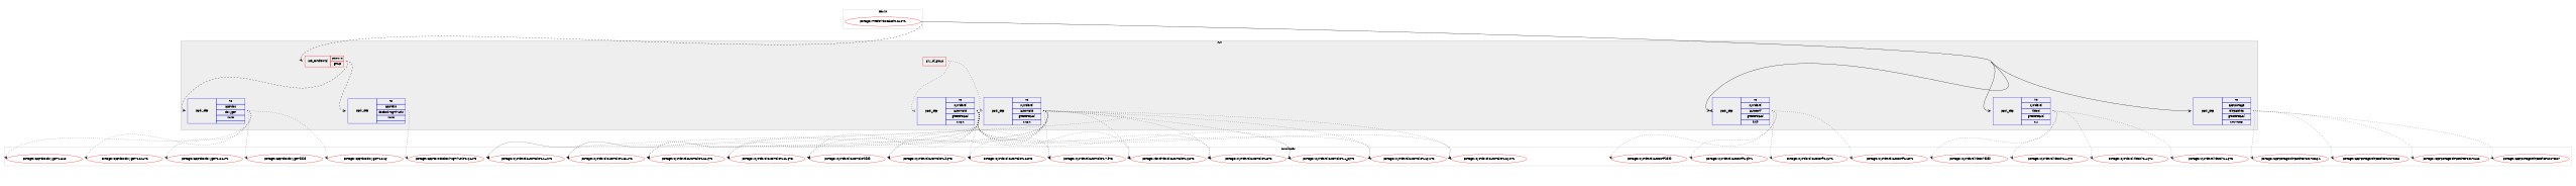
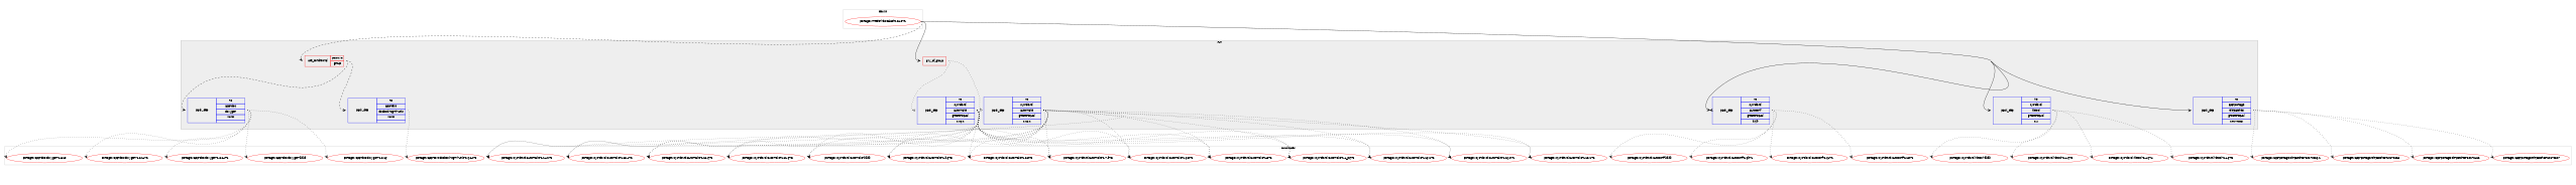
  digraph {
    compound=true
    concentrate=true
    fontname=Helvetica
    fontsize=10
    newrank=true
    rankdir=TB
    ranksep=1.5
    node [color=red fontname=Helvetica fontsize=10]
    edge [arrowhead=vee headport=w style=dotted tailport=e weight=100]
    n1 [label="portage://media-libs/cal3d-0.11.0-r1" width=4]
    n2 [color=blue label=<<TABLE BORDER="0" CELLBORDER="1" CELLSPACING="0" CELLPADDING="4" WIDTH="220"><TR><TD ROWSPAN="6" CELLPADDING="30">pack_dep</TD></TR><TR><TD WIDTH="110">no</TD></TR><TR><TD>sys-devel</TD></TR><TR><TD>automake</TD></TR><TR><TD>greaterequal</TD></TR><TR><TD>1.16.1</TD></TR></TABLE>> shape=none]
    n3 [color=blue label=<<TABLE BORDER="0" CELLBORDER="1" CELLSPACING="0" CELLPADDING="4" WIDTH="220"><TR><TD ROWSPAN="6" CELLPADDING="30">pack_dep</TD></TR><TR><TD WIDTH="110">no</TD></TR><TR><TD>sys-devel</TD></TR><TR><TD>automake</TD></TR><TR><TD>greaterequal</TD></TR><TR><TD>1.15.1</TD></TR></TABLE>> shape=none]
    n4 [label=<<TABLE BORDER="0" CELLBORDER="1" CELLSPACING="0" CELLPADDING="4"><TR><TD CELLPADDING="10">any_of_group</TD></TR></TABLE>> shape=none]
    n5 [color=blue label=<<TABLE BORDER="0" CELLBORDER="1" CELLSPACING="0" CELLPADDING="4" WIDTH="220"><TR><TD ROWSPAN="6" CELLPADDING="30">pack_dep</TD></TR><TR><TD WIDTH="110">no</TD></TR><TR><TD>app-doc</TD></TR><TR><TD>doxygen</TD></TR><TR><TD>none</TD></TR><TR><TD></TD></TR></TABLE>> shape=none]
    n6 [color=blue label=<<TABLE BORDER="0" CELLBORDER="1" CELLSPACING="0" CELLPADDING="4" WIDTH="220"><TR><TD ROWSPAN="6" CELLPADDING="30">pack_dep</TD></TR><TR><TD WIDTH="110">no</TD></TR><TR><TD>app-text</TD></TR><TR><TD>docbook-sgml-utils</TD></TR><TR><TD>none</TD></TR><TR><TD></TD></TR></TABLE>> shape=none]
    n7 [label=<<TABLE BORDER="0" CELLBORDER="1" CELLSPACING="0" CELLPADDING="4"><TR><TD ROWSPAN="3" CELLPADDING="10">use_conditional</TD></TR><TR><TD>positive</TD></TR><TR><TD>group</TD></TR></TABLE>> shape=none]
    n8 [color=blue label=<<TABLE BORDER="0" CELLBORDER="1" CELLSPACING="0" CELLPADDING="4" WIDTH="220"><TR><TD ROWSPAN="6" CELLPADDING="30">pack_dep</TD></TR><TR><TD WIDTH="110">no</TD></TR><TR><TD>app-portage</TD></TR><TR><TD>elt-patches</TD></TR><TR><TD>greaterequal</TD></TR><TR><TD>20170815</TD></TR></TABLE>> shape=none]
    n9 [color=blue label=<<TABLE BORDER="0" CELLBORDER="1" CELLSPACING="0" CELLPADDING="4" WIDTH="220"><TR><TD ROWSPAN="6" CELLPADDING="30">pack_dep</TD></TR><TR><TD WIDTH="110">no</TD></TR><TR><TD>sys-devel</TD></TR><TR><TD>autoconf</TD></TR><TR><TD>greaterequal</TD></TR><TR><TD>2.69</TD></TR></TABLE>> shape=none]
    n10 [color=blue label=<<TABLE BORDER="0" CELLBORDER="1" CELLSPACING="0" CELLPADDING="4" WIDTH="220"><TR><TD ROWSPAN="6" CELLPADDING="30">pack_dep</TD></TR><TR><TD WIDTH="110">no</TD></TR><TR><TD>sys-devel</TD></TR><TR><TD>libtool</TD></TR><TR><TD>greaterequal</TD></TR><TR><TD>2.4</TD></TR></TABLE>> shape=none]
    n11 [label="portage://sys-devel/automake-1.11.6-r3" width=4]
    n12 [label="portage://sys-devel/automake-1.12.6-r2" width=4]
    n13 [label="portage://sys-devel/automake-1.13.4-r2" width=4]
    n14 [label="portage://sys-devel/automake-1.14.1-r2" width=4]
+   n15 [label="portage://sys-devel/automake-1.15.1-r2" width=4]
    n16 [label="portage://sys-devel/automake-1.16.1-r1" width=4]
    n17 [label="portage://sys-devel/automake-1.16.1-r2" width=4]
    n18 [label="portage://sys-devel/automake-1.4_p6-r2" width=4]
    n19 [label="portage://sys-devel/automake-1.5-r2" width=4]
-   n20 [label="portage://devel-devel/automake-1.6.3-r2" width=4]
+   n20 [label="portage://sys-devel/automake-1.6.3-r2" width=4]
    n21 [label="portage://sys-devel/automake-1.7.9-r3" width=4]
    n22 [label="portage://sys-devel/automake-1.8.5-r5" width=4]
    n23 [label="portage://sys-devel/automake-1.9.6-r5" width=4]
    n24 [label="portage://sys-devel/automake-9999" width=4]
    n25 [label="portage://app-doc/doxygen-1.8.14-r1" width=4]
    n26 [label="portage://app-doc/doxygen-1.8.14-r2" width=4]
    n27 [label="portage://app-doc/doxygen-1.8.15" width=4]
    n28 [label="portage://app-doc/doxygen-1.8.16" width=4]
    n29 [label="portage://app-doc/doxygen-9999" width=4]
    n30 [label="portage://app-text/docbook-sgml-utils-0.6.14-r3" width=4]
    n31 [label="portage://app-portage/elt-patches-20170317" width=4]
    n32 [label="portage://app-portage/elt-patches-20170422" width=4]
    n33 [label="portage://app-portage/elt-patches-20170815" width=4]
    n34 [label="portage://app-portage/elt-patches-20170826.1" width=4]
    n35 [label="portage://sys-devel/autoconf-2.13-r1" width=4]
    n36 [label="portage://sys-devel/autoconf-2.64-r1" width=4]
    n37 [label="portage://sys-devel/autoconf-2.69-r4" width=4]
    n38 [label="portage://sys-devel/autoconf-9999" width=4]
    n39 [label="portage://sys-devel/libtool-2.4.6-r3" width=4]
    n40 [label="portage://sys-devel/libtool-2.4.6-r4" width=4]
    n41 [label="portage://sys-devel/libtool-2.4.6-r5" width=4]
    n42 [label="portage://sys-devel/libtool-9999" width=4]
    subgraph cluster_1 {
      color=gray
      label=<<i>ebuild</i>>
      rank=same
      n1
    }
    subgraph cluster_2 {
      color=gray
      label=<<i>dependencies</i>>
      subgraph cluster_3 {
        color=gray
        fillcolor="#eeeeee"
        label=<<i>compile</i>>
        style=filled
        subgraph sub_4 {
          color=gray
          fillcolor="#eeeeee"
          label=<<i>compile</i>>
          style=filled
          n4
          subgraph sub_5 {
            color=gray
            fillcolor="#eeeeee"
            label=<<i>compile</i>>
            style=filled
            n2
          }
          subgraph sub_6 {
            color=gray
            fillcolor="#eeeeee"
            label=<<i>compile</i>>
            style=filled
            n3
          }
        }
        subgraph sub_7 {
          color=gray
          fillcolor="#eeeeee"
          label=<<i>compile</i>>
          style=filled
          n7
          subgraph sub_8 {
            color=gray
            fillcolor="#eeeeee"
            label=<<i>compile</i>>
            style=filled
            n5
          }
          subgraph sub_9 {
            color=gray
            fillcolor="#eeeeee"
            label=<<i>compile</i>>
            style=filled
            n6
          }
        }
        subgraph sub_10 {
          color=gray
          fillcolor="#eeeeee"
          label=<<i>compile</i>>
          style=filled
          n8
        }
        subgraph sub_11 {
          color=gray
          fillcolor="#eeeeee"
          label=<<i>compile</i>>
          style=filled
          n9
        }
        subgraph sub_12 {
          color=gray
          fillcolor="#eeeeee"
          label=<<i>compile</i>>
          style=filled
          n10
        }
      }
      subgraph cluster_13 {
        color=gray
        fillcolor="#eeeeee"
        label=<<i>compile and run</i>>
        style=filled
      }
      subgraph cluster_14 {
        color=gray
        fillcolor="#eeeeee"
        label=<<i>run</i>>
        style=filled
      }
    }
    subgraph cluster_15 {
      color=gray
      label=<<i>candidates</i>>
      rank=same
      subgraph sub_16 {
        color=black
        label=<<i>candidates</i>>
        nodesep=1
        rank=same
        n11
        n12
        n13
        n14
+       n15
        n16
        n17
        n18
        n19
        n20
        n21
        n22
        n23
        n24
      }
      subgraph sub_17 {
        color=black
        label=<<i>candidates</i>>
        nodesep=1
        rank=same
        n11
        n12
        n13
        n14
+       n15
        n16
        n17
        n18
        n19
        n20
        n21
        n22
        n23
        n24
      }
      subgraph sub_18 {
        color=black
        label=<<i>candidates</i>>
        nodesep=1
        rank=same
        n25
        n26
        n27
        n28
        n29
      }
      subgraph sub_19 {
        color=black
        label=<<i>candidates</i>>
        nodesep=1
        rank=same
        n30
      }
      subgraph sub_20 {
        color=black
        label=<<i>candidates</i>>
        nodesep=1
        rank=same
        n31
        n32
        n33
        n34
      }
      subgraph sub_21 {
        color=black
        label=<<i>candidates</i>>
        nodesep=1
        rank=same
        n35
        n36
        n37
        n38
      }
      subgraph sub_22 {
        color=black
        label=<<i>candidates</i>>
        nodesep=1
        rank=same
        n39
        n40
        n41
        n42
      }
    }
+   n1 -> n4 [style=solid weight=20]
    n1 -> n7 [style=dashed weight=20]
    n1 -> n8 [style=solid weight=20]
    n1 -> n9 [style=solid weight=20]
    n1 -> n10 [style=solid weight=20]
    n2 -> n11
    n2 -> n12
    n2 -> n13
    n2 -> n14
+   n2 -> n15
    n2 -> n16
    n2 -> n17
    n2 -> n18
    n2 -> n19
    n2 -> n20
    n2 -> n21
    n2 -> n22
    n2 -> n23
    n2 -> n24
    n3 -> n11
    n3 -> n12
    n3 -> n13
    n3 -> n14
+   n3 -> n15
    n3 -> n16
    n3 -> n17
    n3 -> n18
    n3 -> n19
    n3 -> n20
    n3 -> n21
    n3 -> n22
    n3 -> n23
    n3 -> n24
    n4 -> n2 [arrowhead=oinv weight=20]
    n4 -> n3 [arrowhead=oinv weight=20]
    n5 -> n25
    n5 -> n26
    n5 -> n27
    n5 -> n28
    n5 -> n29
    n6 -> n30
    n7 -> n5 [style=dashed weight=20]
    n7 -> n6 [style=dashed weight=20]
    n8 -> n31
    n8 -> n32
    n8 -> n33
    n8 -> n34
    n9 -> n35
    n9 -> n36
    n9 -> n37
    n9 -> n38
    n10 -> n39
    n10 -> n40
    n10 -> n41
    n10 -> n42
  }
